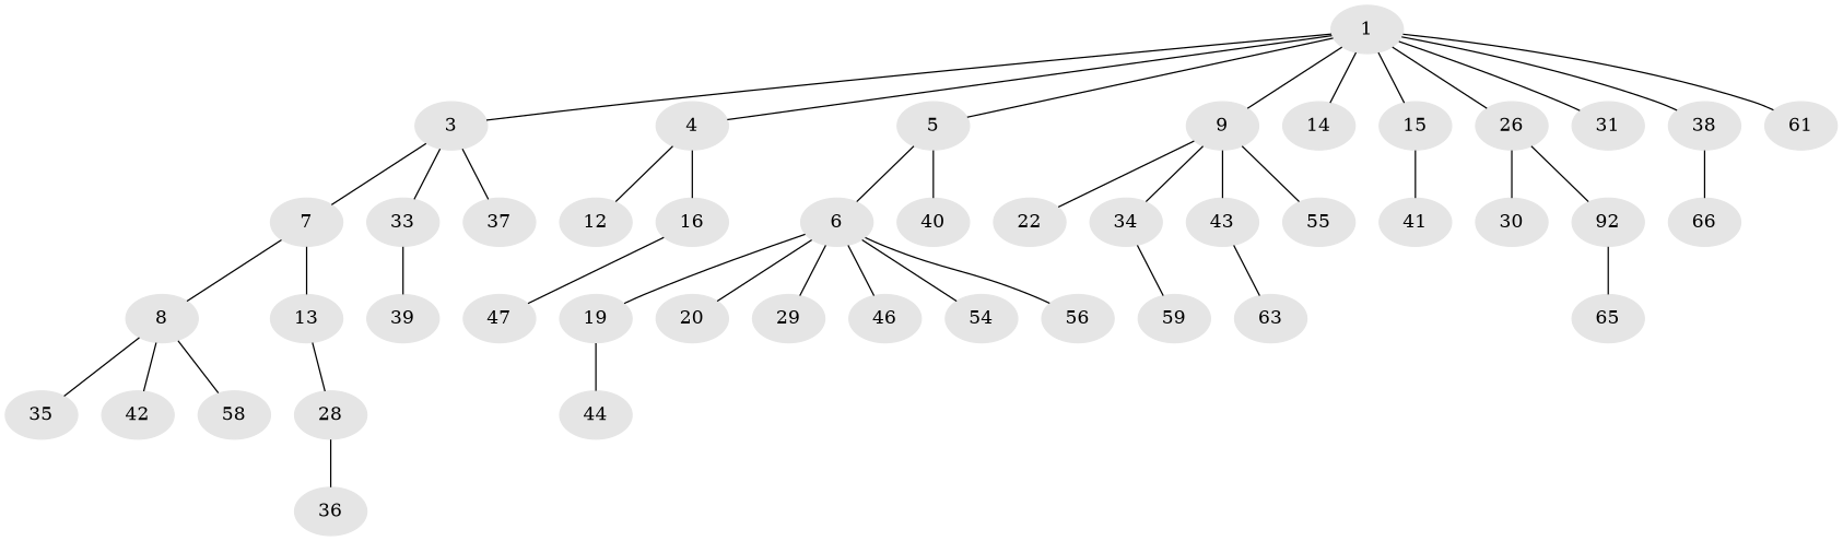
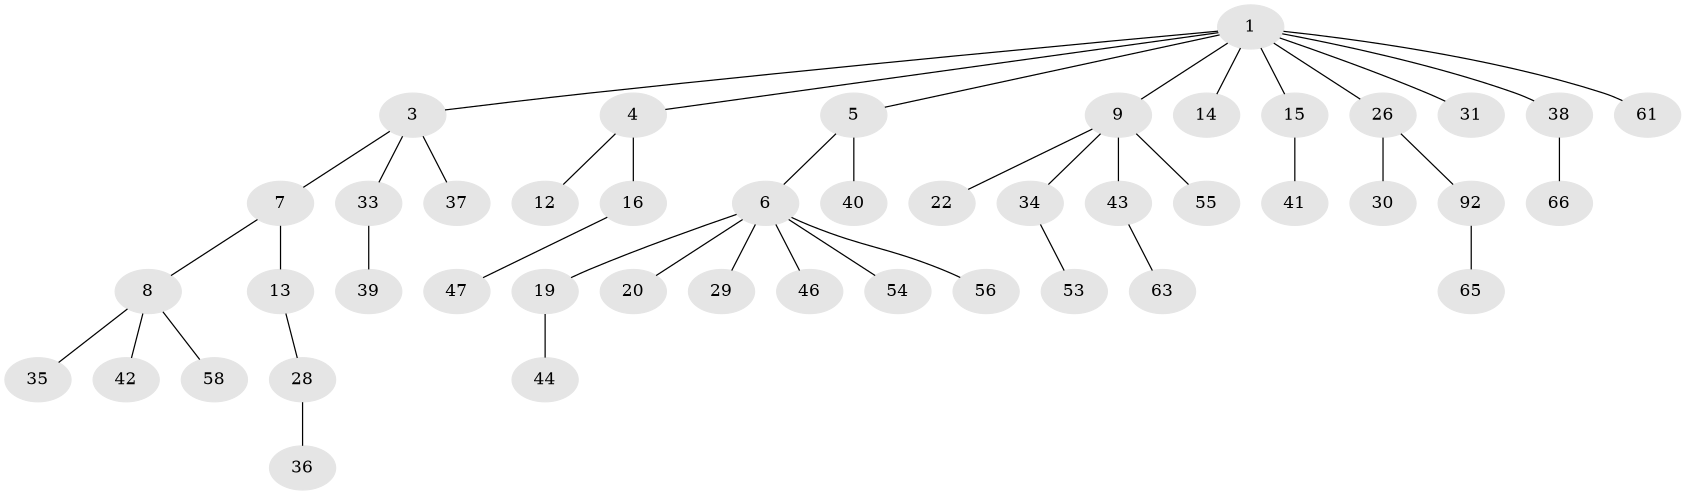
  graph {
    node [color=gray90 style=filled]
    1 [super="+2"]
    3
    4 [super="+27+57"]
    5
    9
    14
    15
    26
    31
    38
    61
    7 [super="+24"]
    33
    37 [super="+48+60"]
    12
    16
    6 [super="+25+11"]
    40
    22
    34
    43
    55
    41 [super="+62"]
    30
    n25 [label=92]
    66
    8 [super="+10"]
    13
    39
    47
    19
    20
    29 [super="+67"]
    46
    54
    56 [super="+59"]
    44
    35
    42
    58
    28
-   53 [super="+64" label=59]
+   53 [super="+64"]
    63
    36
    65
    1 -- 3
    1 -- 4
    1 -- 5
    1 -- 9
    1 -- 14
    1 -- 15
    1 -- 26
    1 -- 31
    1 -- 38
    1 -- 61
    3 -- 7
    3 -- 33
    3 -- 37
    4 -- 12
    4 -- 16
    5 -- 6
    5 -- 40
    9 -- 22
    9 -- 34
    9 -- 43
    9 -- 55
    15 -- 41
    26 -- 30
    26 -- n25
    38 -- 66
    7 -- 8
    7 -- 13
    33 -- 39
    16 -- 47
    6 -- 19
    6 -- 20
    6 -- 29
    6 -- 46
    6 -- 54
    6 -- 56
    34 -- 53
    43 -- 63
    n25 -- 65
    8 -- 35
    8 -- 42
    8 -- 58
    13 -- 28
    19 -- 44
    28 -- 36
  }
